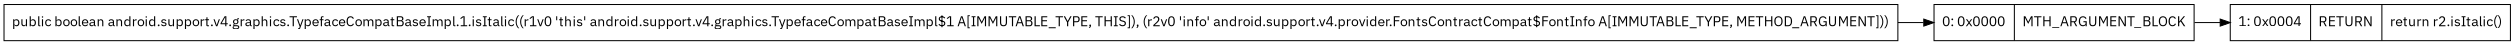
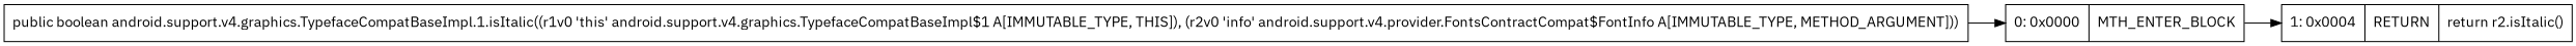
  digraph {
    rankdir=LR
    fontname="IBM Plex Sans"
    node [shape=record fontname="IBM Plex Sans"]
    edge [fontname="IBM Plex Sans"]
-   n1 [label="{0\:\ 0x0000|MTH_ARGUMENT_BLOCK\l}"]
+   n1 [label="{0\:\ 0x0000|MTH_ENTER_BLOCK\l}"]
    n2 [label="{1\:\ 0x0004|RETURN\l|return r2.isItalic()\l}"]
    n3 [label="{public boolean android.support.v4.graphics.TypefaceCompatBaseImpl.1.isItalic((r1v0 'this' android.support.v4.graphics.TypefaceCompatBaseImpl$1 A[IMMUTABLE_TYPE, THIS]), (r2v0 'info' android.support.v4.provider.FontsContractCompat$FontInfo A[IMMUTABLE_TYPE, METHOD_ARGUMENT])) }"]
    n1 -> n2
    n3 -> n1
  }
